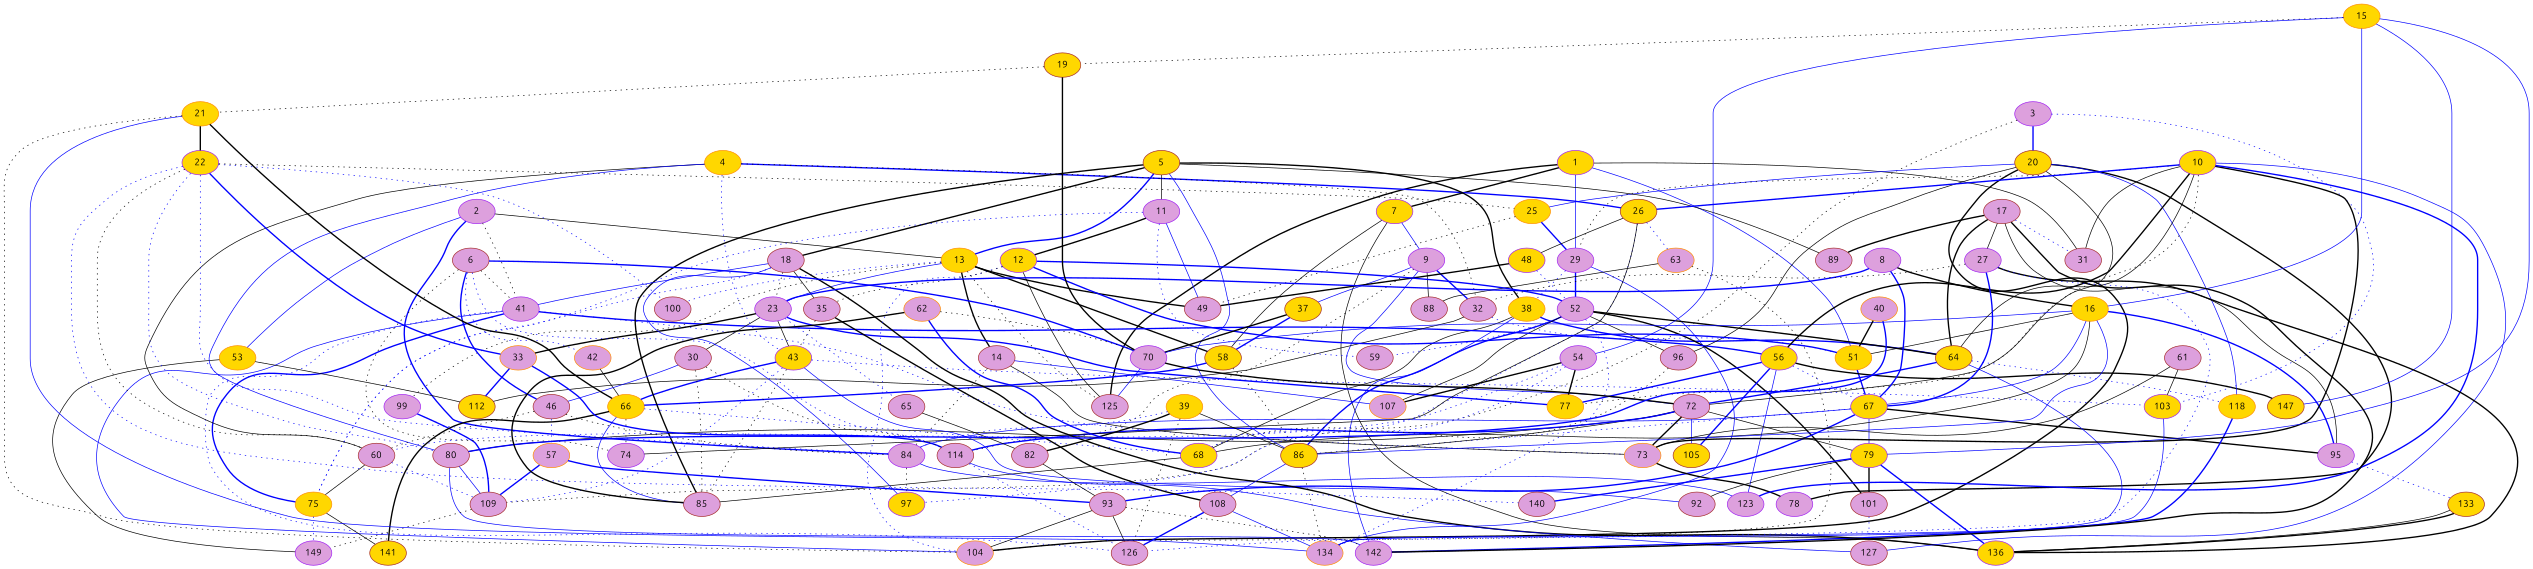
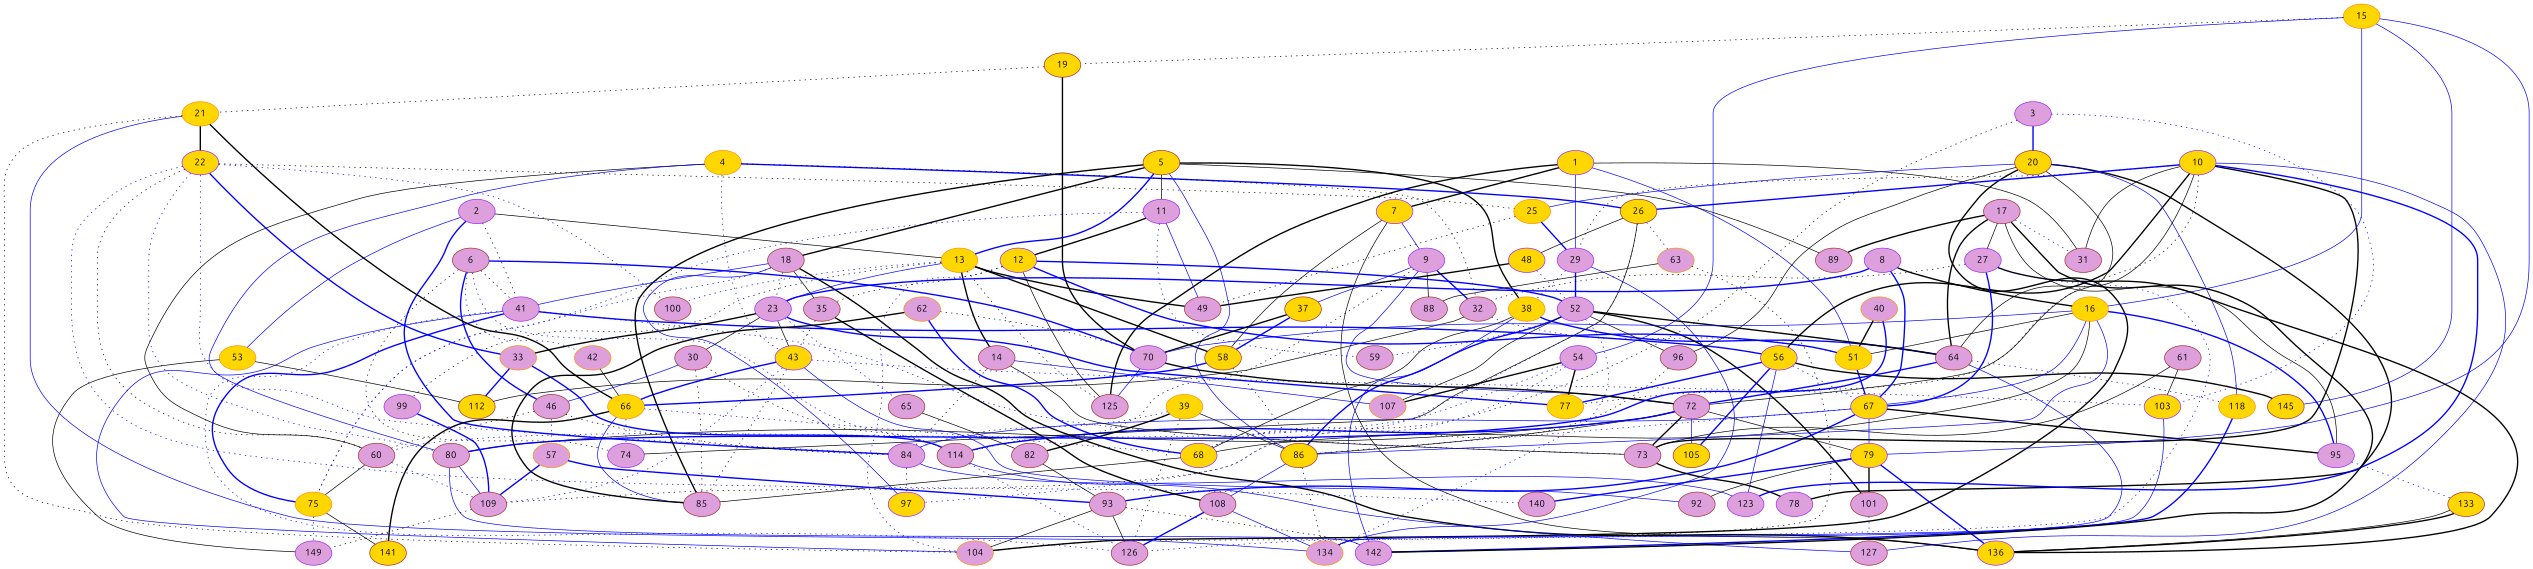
  graph {
    fontname=Ubuntu
    node [color=brown fillcolor=plum fontname=Ubuntu style=filled]
    edge [color=blue fontname=Ubuntu style=solid]
    1 [color=purple fillcolor=gold super="+116"]
    7 [color=purple fillcolor=gold]
    29 [color=purple super="+45"]
    31
    51 [color=darkorange fillcolor=gold super="+55"]
    125
    9 [color=purple super="+81"]
    58 [fillcolor=gold super="+146"]
    136 [color=purple fillcolor=gold]
    38 [color=darkorange fillcolor=gold super="+147"]
    52 [color=purple super="+129"]
    134 [color=darkorange super="+144"]
    67 [color=purple fillcolor=gold super="+69"]
    2 [color=purple super="+90"]
    13 [color=darkorange fillcolor=gold super="+128"]
    41 [color=purple]
    53 [color=darkorange fillcolor=gold]
    84 [color=purple super="+135"]
    23 [color=purple super="+47"]
    49
    14
    99 [color=purple]
    100
    56 [color=purple fillcolor=gold super="+71"]
-   73 [color=darkorange super="+110"]
+   73 [super="+110"]
    75 [color=darkorange fillcolor=gold super="+124"]
    104 [color=darkorange super="+139"]
    126 [super="+131"]
    112 [fillcolor=gold]
    149 [color=purple]
    123 [color=purple]
    97 [color=purple fillcolor=gold]
    3 [color=purple]
    20 [fillcolor=gold]
    68 [color=purple fillcolor=gold super="+98"]
    103 [color=purple fillcolor=gold]
    72 [super="+111"]
    25 [color=darkorange fillcolor=gold]
    78 [color=purple]
    96
    118 [color=darkorange fillcolor=gold]
    85 [super="+87"]
    26 [fillcolor=gold super="+148"]
    74 [color=purple]
    48 [color=purple fillcolor=gold]
    63 [color=darkorange]
    4 [color=darkorange fillcolor=gold]
    32
    43 [color=purple fillcolor=gold super="+122"]
    60
    80 [super="+83"]
    66 [color=darkorange fillcolor=gold super="+102"]
    92
    109 [super="+132"]
    142 [color=purple]
    5 [fillcolor=gold super="+130"]
    11 [color=purple super="+113"]
    18 [super="+91"]
    86 [fillcolor=gold super="+119"]
    89
    12 [color=purple fillcolor=gold super="+117"]
    59
    35 [super="+115"]
-   64 [fillcolor=gold super="+76"]
+   64 [super="+76"]
    108
    6
    42 [color=darkorange]
    46 [super="+50"]
    70 [color=purple super="+120"]
    114
    57 [color=darkorange]
    127 [super="+138"]
    37 [fillcolor=gold]
    88
    16 [color=darkorange fillcolor=gold super="+143"]
    95 [color=purple]
    8 [color=purple]
    77 [color=darkorange fillcolor=gold super="+94"]
    33 [color=darkorange super="+34"]
    30
    65
    79 [color=purple fillcolor=gold super="+106"]
    93
    105 [fillcolor=gold]
    10 [color=purple fillcolor=gold super="+137"]
-   145 [fillcolor=gold label=147]
+   145 [fillcolor=gold]
    141 [fillcolor=gold]
    107 [color=darkorange]
    101
    15 [color=darkorange fillcolor=gold]
    19 [fillcolor=gold]
    54 [color=purple super="+121"]
    21 [color=darkorange fillcolor=gold]
    140
    133 [fillcolor=gold]
    17 [super="+28"]
    27 [color=purple super="+36"]
    22 [color=purple fillcolor=gold super="+24"]
    82
    39 [color=darkorange fillcolor=gold super="+44"]
    40 [color=darkorange]
    61
    62 [color=darkorange]
    1 -- 7 [color=black style=bold]
    1 -- 29
    1 -- 31 [color=black]
    1 -- 51
    1 -- 125 [color=black style=bold]
    7 -- 9
    7 -- 58 [color=black]
    7 -- 136 [color=black]
    29 -- 38 [style=dotted]
    29 -- 52 [style=bold weight=2]
    29 -- 134
    51 -- 67 [style=bold]
    9 -- 72
    9 -- 32 [style=bold]
    9 -- 114 [color=black style=dotted]
    9 -- 37
    9 -- 88 [color=black]
    58 -- 66 [style=bold]
    58 -- 86 [color=black style=dotted]
    38 -- 68 [color=black]
    38 -- 142
    38 -- 64 [style=bold]
    52 -- 134 [style=dotted]
    52 -- 96 [color=black]
    52 -- 86 [style=bold]
    52 -- 59 [style=dotted]
    52 -- 64 [color=black style=bold]
    52 -- 107 [color=black]
    52 -- 101 [color=black style=bold]
    67 -- 84
    67 -- 86 [style=dotted]
    67 -- 95 [color=black style=bold]
    67 -- 79
    67 -- 93 [style=bold]
    2 -- 13 [color=black]
    2 -- 41 [color=black style=dotted]
    2 -- 53
    2 -- 84 [style=bold]
    13 -- 125 [color=black style=dotted]
    13 -- 58 [color=black style=bold]
    13 -- 23
    13 -- 49 [color=black style=bold]
    13 -- 14 [color=black style=bold]
    13 -- 99 [color=black style=dotted]
    13 -- 100 [style=dotted]
    41 -- 56 [style=bold]
    41 -- 73 [style=dotted]
    41 -- 75 [style=bold]
    41 -- 104
    41 -- 126 [style=dotted]
    53 -- 112 [color=black]
    53 -- 149 [color=black]
    84 -- 123
    84 -- 97 [color=black style=dotted]
    23 -- 43 [color=black]
    23 -- 77 [style=bold]
    23 -- 33 [color=black style=bold]
    23 -- 30 [color=black]
    23 -- 65 [style=dotted]
    14 -- 84 [color=black style=dotted]
    14 -- 73 [color=black]
    14 -- 107
    99 -- 109 [style=bold]
    56 -- 67 [style=dotted]
    56 -- 123
    56 -- 77 [style=bold]
    56 -- 105 [style=bold]
    56 -- 145 [color=black style=bold]
    73 -- 78 [color=black style=bold]
    75 -- 149 [style=dotted]
    75 -- 141 [color=black]
    3 -- 20 [style=bold]
    3 -- 68 [color=black style=dotted]
    3 -- 103 [style=dotted]
    20 -- 104 [color=black style=bold]
    20 -- 72 [color=black]
    20 -- 25
    20 -- 78 [color=black style=bold]
    20 -- 96 [color=black]
    20 -- 118
    68 -- 85 [color=black]
    103 -- 134
    72 -- 73 [color=black style=bold]
    72 -- 80 [color=black]
    72 -- 86 [color=black]
    72 -- 114 [style=bold]
    72 -- 79 [color=black]
    72 -- 105
    25 -- 29 [style=bold]
    25 -- 49 [color=black style=dotted]
    96 -- 109 [color=black style=dotted]
    118 -- 142 [style=bold]
    26 -- 68 [style=dotted]
    26 -- 74 [color=black]
    26 -- 48 [color=black]
    26 -- 63 [style=dotted]
    48 -- 52 [style=dotted]
    48 -- 49 [color=black style=bold]
    63 -- 104 [color=black style=dotted]
    63 -- 88 [color=black]
    4 -- 26 [style=bold]
    4 -- 32 [color=black style=dotted]
    4 -- 43 [style=dotted]
    4 -- 60 [color=black]
    4 -- 80
    32 -- 51 [style=dotted weight=2]
    32 -- 112 [color=black]
    43 -- 103 [style=dotted]
    43 -- 85 [color=black style=dotted]
    43 -- 66 [style=bold]
    43 -- 92
    43 -- 109 [style=dotted]
    60 -- 75 [color=black]
    60 -- 109 [style=dotted]
    80 -- 109
    80 -- 142
    66 -- 68 [style=dotted]
    66 -- 85
    66 -- 74 [color=black style=dotted]
    66 -- 141 [color=black style=bold]
    109 -- 149 [color=black style=dotted]
    5 -- 38 [color=black style=bold]
    5 -- 13 [style=bold]
    5 -- 85 [color=black style=bold]
    5 -- 11 [color=black]
    5 -- 18 [color=black style=bold]
    5 -- 86
    5 -- 89 [color=black]
    11 -- 49
    11 -- 75 [style=dotted]
    11 -- 12 [color=black style=bold]
    11 -- 59 [style=dotted]
    18 -- 136 [color=black style=bold]
    18 -- 41
    18 -- 23 [color=black style=dotted]
    18 -- 75 [style=dotted]
    18 -- 97
    18 -- 35 [color=black]
    86 -- 134 [color=black style=dotted]
    86 -- 108
    12 -- 51 [style=bold]
    12 -- 125 [color=black]
    12 -- 52 [style=bold]
    12 -- 104 [style=dotted]
    12 -- 35 [color=black style=dotted]
    35 -- 43 [color=black style=dotted]
    35 -- 108 [color=black style=bold]
    64 -- 134
    64 -- 72 [style=bold]
    64 -- 118 [style=dotted]
    108 -- 134
    108 -- 126 [style=bold]
    6 -- 41 [color=black style=dotted]
    6 -- 74 [color=black style=dotted]
    6 -- 42 [style=dotted]
    6 -- 46 [style=bold]
    6 -- 70 [style=bold]
    6 -- 114 [style=dotted]
    42 -- 66 [color=black]
    46 -- 84 [color=black style=dotted]
    46 -- 60 [color=black style=dotted]
    46 -- 57 [style=dotted]
    70 -- 125
    70 -- 72 [color=black style=bold]
    114 -- 126 [style=dotted]
    114 -- 127
    57 -- 109 [style=bold]
    57 -- 93 [style=bold]
    37 -- 58 [style=bold]
    37 -- 70 [color=black style=bold]
    16 -- 51 [color=black]
    16 -- 67
    16 -- 68 [color=black]
    16 -- 86
    16 -- 70
    16 -- 95 [style=bold]
    95 -- 133 [style=dotted]
    8 -- 67 [style=bold]
    8 -- 23 [style=bold]
    8 -- 16 [color=black style=bold]
    33 -- 112 [style=bold]
    33 -- 114 [style=bold]
    30 -- 85 [color=black style=dotted]
    30 -- 46
    30 -- 114 [color=black style=dotted]
    65 -- 82 [color=black]
    79 -- 136 [style=bold]
    79 -- 92 [color=black]
    79 -- 101 [color=black style=bold]
    79 -- 140 [style=bold]
    93 -- 104 [color=black]
    93 -- 126 [color=black]
    93 -- 142 [color=black style=dotted]
    10 -- 29 [color=black style=dotted]
    10 -- 31 [color=black]
    10 -- 56 [color=black style=bold]
    10 -- 73 [color=black style=bold]
    10 -- 123 [style=bold]
    10 -- 26 [style=bold]
    10 -- 64 [color=black]
    10 -- 127
    10 -- 77 [color=black style=dotted]
    101 -- 127 [style=dotted]
    15 -- 16
    15 -- 79
    15 -- 145
    15 -- 19 [color=black style=dotted]
    15 -- 54
    19 -- 70 [color=black style=bold]
    19 -- 21 [color=black style=dotted]
    54 -- 97 [style=dotted]
    54 -- 60 [style=dotted]
    54 -- 77 [color=black style=bold]
    54 -- 107 [color=black style=bold]
    21 -- 134
    21 -- 104 [color=black style=dotted]
    21 -- 66 [color=black style=bold]
    21 -- 22 [color=black style=bold]
    133 -- 136 [color=black]
    133 -- 136 [color=black style=bold]
    17 -- 31 [style=dotted]
    17 -- 142 [color=black style=bold]
    17 -- 89 [color=black style=bold]
    17 -- 64 [color=black style=bold]
    17 -- 95 [color=black]
    17 -- 27 [color=black]
    27 -- 136 [color=black style=bold]
    27 -- 67 [style=bold]
    27 -- 126 [style=dotted]
    27 -- 32 [color=black style=dotted]
    22 -- 84 [style=dotted]
    22 -- 100 [style=dotted]
    22 -- 25 [color=black style=dotted]
    22 -- 60 [color=black style=dotted]
    22 -- 80 [style=dotted]
    22 -- 33 [style=bold]
    22 -- 140 [style=dotted]
    82 -- 93 [color=black]
    39 -- 84 [style=dotted]
    39 -- 126 [color=black style=dotted]
    39 -- 86 [color=black weight=2]
    39 -- 82 [color=black style=bold]
    40 -- 51 [color=black style=bold]
    40 -- 80 [style=bold]
    61 -- 73 [color=black]
    61 -- 103 [color=black]
    62 -- 68 [style=bold]
    62 -- 85 [color=black style=bold]
    62 -- 70 [color=black style=dotted]
  }
